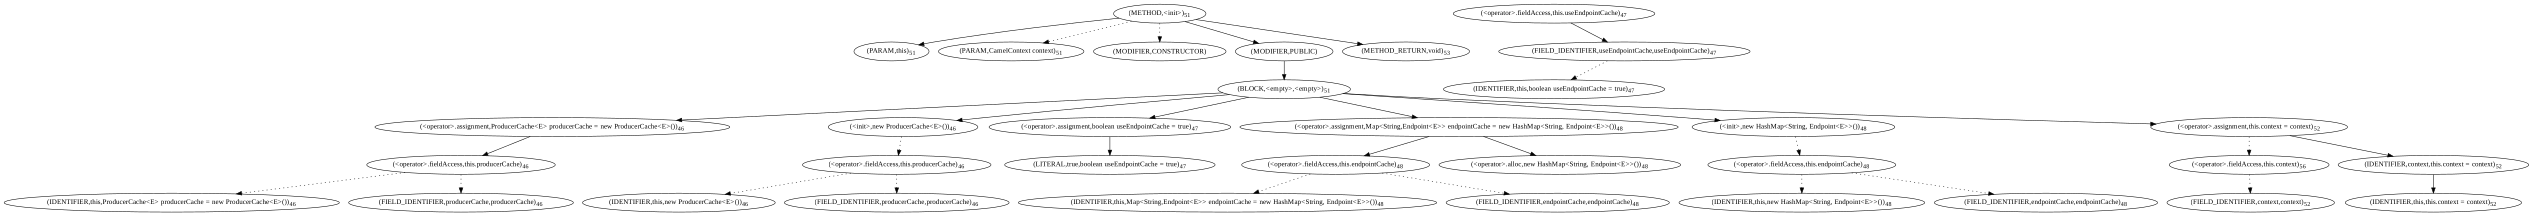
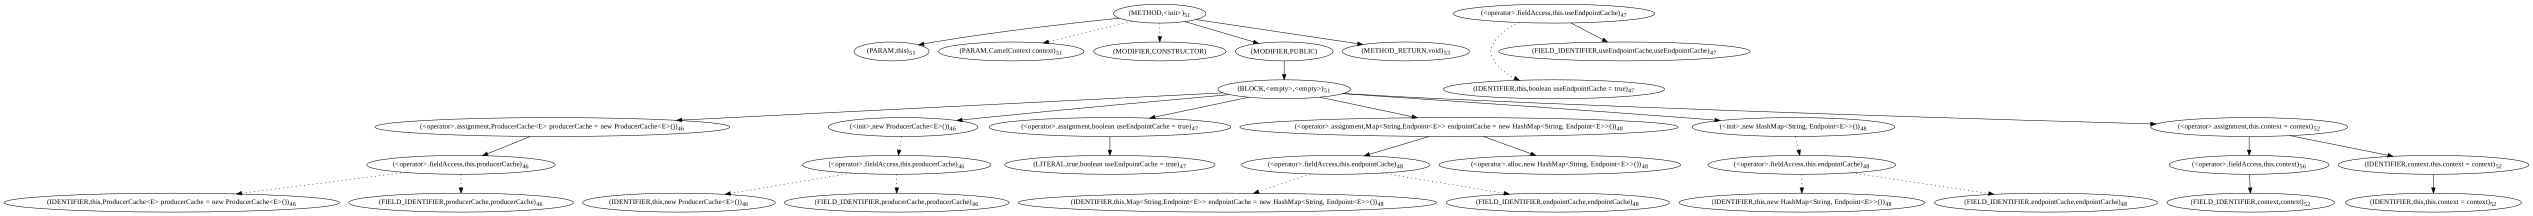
  digraph {
    fontname="Liberation Serif"
    node [fontname="Liberation Serif"]
    edge [fontname="Liberation Serif" style=solid]
    n1 [label=<(METHOD,&lt;init&gt;)<SUB>51</SUB>>]
    n2 [label=<(PARAM,this)<SUB>51</SUB>>]
    n3 [label=<(PARAM,CamelContext context)<SUB>51</SUB>>]
    n4 [label=<(MODIFIER,CONSTRUCTOR)>]
    n5 [label=<(MODIFIER,PUBLIC)>]
    n6 [label=<(METHOD_RETURN,void)<SUB>53</SUB>>]
    n7 [label=<(BLOCK,&lt;empty&gt;,&lt;empty&gt;)<SUB>51</SUB>>]
    n8 [label=<(&lt;operator&gt;.assignment,ProducerCache&lt;E&gt; producerCache = new ProducerCache&lt;E&gt;())<SUB>46</SUB>>]
    n9 [label=<(&lt;init&gt;,new ProducerCache&lt;E&gt;())<SUB>46</SUB>>]
    n10 [label=<(&lt;operator&gt;.assignment,boolean useEndpointCache = true)<SUB>47</SUB>>]
    n11 [label=<(&lt;operator&gt;.assignment,Map&lt;String,Endpoint&lt;E&gt;&gt; endpointCache = new HashMap&lt;String, Endpoint&lt;E&gt;&gt;())<SUB>48</SUB>>]
    n12 [label=<(&lt;init&gt;,new HashMap&lt;String, Endpoint&lt;E&gt;&gt;())<SUB>48</SUB>>]
    n13 [label=<(&lt;operator&gt;.assignment,this.context = context)<SUB>52</SUB>>]
    n14 [label=<(&lt;operator&gt;.fieldAccess,this.producerCache)<SUB>46</SUB>>]
    n15 [label=<(&lt;operator&gt;.fieldAccess,this.producerCache)<SUB>46</SUB>>]
    n16 [label=<(LITERAL,true,boolean useEndpointCache = true)<SUB>47</SUB>>]
    n17 [label=<(&lt;operator&gt;.fieldAccess,this.endpointCache)<SUB>48</SUB>>]
    n18 [label=<(&lt;operator&gt;.alloc,new HashMap&lt;String, Endpoint&lt;E&gt;&gt;())<SUB>48</SUB>>]
    n19 [label=<(&lt;operator&gt;.fieldAccess,this.endpointCache)<SUB>48</SUB>>]
    n20 [label=<(&lt;operator&gt;.fieldAccess,this.context)<SUB>56</SUB>>]
    n21 [label=<(IDENTIFIER,context,this.context = context)<SUB>52</SUB>>]
    n22 [label=<(IDENTIFIER,this,ProducerCache&lt;E&gt; producerCache = new ProducerCache&lt;E&gt;())<SUB>46</SUB>>]
    n23 [label=<(FIELD_IDENTIFIER,producerCache,producerCache)<SUB>46</SUB>>]
    n24 [label=<(IDENTIFIER,this,new ProducerCache&lt;E&gt;())<SUB>46</SUB>>]
    n25 [label=<(FIELD_IDENTIFIER,producerCache,producerCache)<SUB>46</SUB>>]
    n26 [label=<(&lt;operator&gt;.fieldAccess,this.useEndpointCache)<SUB>47</SUB>>]
    n27 [label=<(IDENTIFIER,this,boolean useEndpointCache = true)<SUB>47</SUB>>]
    n28 [label=<(FIELD_IDENTIFIER,useEndpointCache,useEndpointCache)<SUB>47</SUB>>]
    n29 [label=<(IDENTIFIER,this,Map&lt;String,Endpoint&lt;E&gt;&gt; endpointCache = new HashMap&lt;String, Endpoint&lt;E&gt;&gt;())<SUB>48</SUB>>]
    n30 [label=<(FIELD_IDENTIFIER,endpointCache,endpointCache)<SUB>48</SUB>>]
    n31 [label=<(IDENTIFIER,this,new HashMap&lt;String, Endpoint&lt;E&gt;&gt;())<SUB>48</SUB>>]
    n32 [label=<(FIELD_IDENTIFIER,endpointCache,endpointCache)<SUB>48</SUB>>]
    n33 [label=<(FIELD_IDENTIFIER,context,context)<SUB>52</SUB>>]
    n34 [label=<(IDENTIFIER,this,this.context = context)<SUB>52</SUB>>]
    n1 -> n2
    n1 -> n3 [style=dotted]
    n1 -> n4 [style=dotted]
    n1 -> n5
    n1 -> n6
    n5 -> n7
    n7 -> n8
    n7 -> n9
    n7 -> n10
    n7 -> n11
    n7 -> n12
    n7 -> n13
    n8 -> n14
    n9 -> n15 [style=dotted]
    n10 -> n16
    n11 -> n17
    n11 -> n18
    n12 -> n19 [style=dotted]
-   n13 -> n20 [style=dotted]
+   n13 -> n20
    n13 -> n21
    n14 -> n22 [style=dotted]
    n14 -> n23 [style=dotted]
    n15 -> n24 [style=dotted]
    n15 -> n25 [style=dotted]
    n17 -> n29 [style=dotted]
    n17 -> n30 [style=dotted]
    n19 -> n31 [style=dotted]
    n19 -> n32 [style=dotted]
-   n20 -> n33 [style=dotted]
+   n20 -> n33
    n21 -> n34
-   n28 -> n27 [style=dotted]
+   n26 -> n27 [style=dotted]
    n26 -> n28
  }
